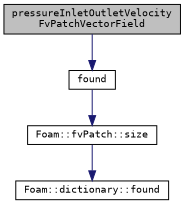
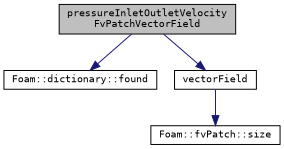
  digraph {
    fontname="DejaVu Sans Mono"
    rankdir=TB
    node [color=black fontname="DejaVu Sans Mono" fontsize=10 shape=record]
    edge [color=midnightblue fontname="DejaVu Sans Mono" fontsize=10 labelfontname=FreeSans labelfontsize=10 style=solid]
    n1 [fillcolor=grey75 fontcolor=black height=0.2 label="pressureInletOutletVelocity\lFvPatchVectorField" style=filled width=0.4]
    n2 [height=0.2 label="Foam::dictionary::found" width=0.4]
-   n3 [height=0.2 label=found width=0.4]
+   n3 [height=0.2 label=vectorField width=0.4]
    n4 [height=0.2 label="Foam::fvPatch::size" width=0.4]
-   n4 -> n2
+   n1 -> n2
    n1 -> n3
    n3 -> n4
  }
